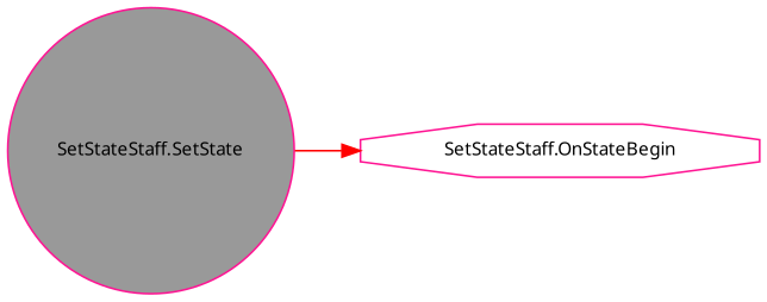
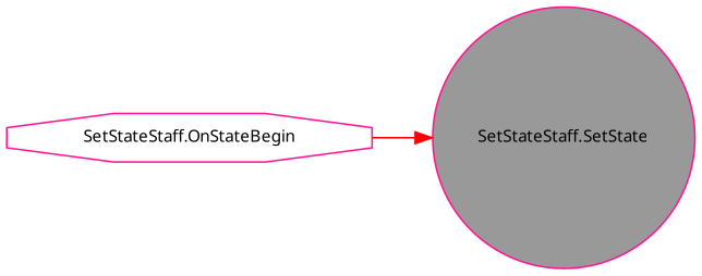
  digraph {
    rankdir=RL
    fontname="Noto Sans"
    node [color=deeppink fontname="Noto Sans" fontsize=10 style=filled]
    n1 [fillcolor=grey60 fontcolor=black height=0.2 label="SetStateStaff.SetState" shape=circle width=0.4]
    n2 [fillcolor=white height=0.2 label="SetStateStaff.OnStateBegin" shape=octagon width=0.4]
-   n2 -> n1 [color=red dir=back fontname="Noto Sans" fontsize=10 labelfontname=Helvetica labelfontsize=10 style=solid]
+   n1 -> n2 [color=red dir=back fontname="Noto Sans" fontsize=10 labelfontname=Helvetica labelfontsize=10 style=solid]
  }
